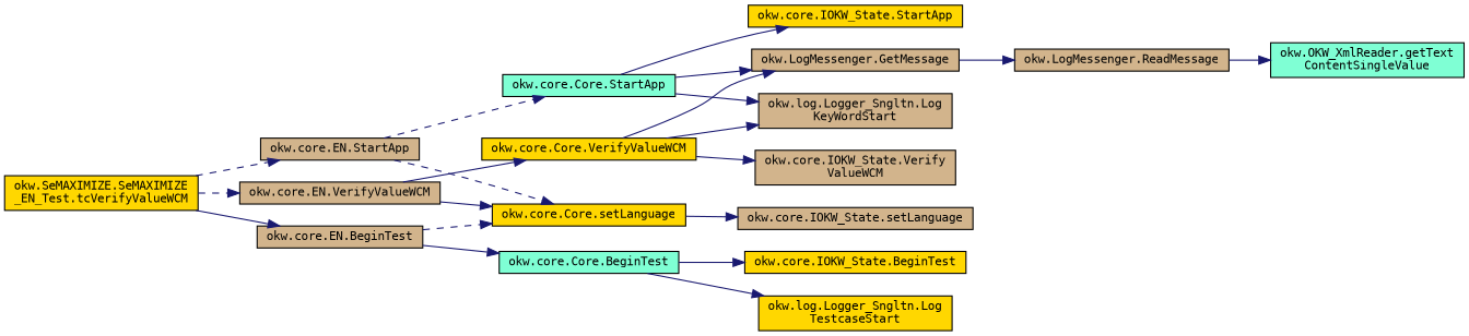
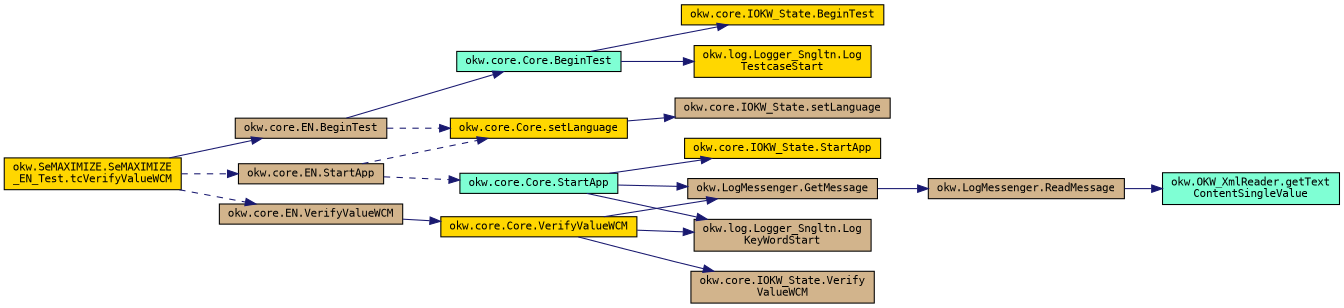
  digraph {
    fontname="DejaVu Sans Mono"
    rankdir=LR
    node [color=black fillcolor=tan fontname="DejaVu Sans Mono" fontsize=10 shape=record style=filled]
    edge [color=midnightblue fontname="DejaVu Sans Mono" fontsize=10 labelfontname=Helvetica labelfontsize=10 style=solid]
    n1 [fillcolor=gold fontcolor=black height=0.2 label="okw.SeMAXIMIZE.SeMAXIMIZE\l_EN_Test.tcVerifyValueWCM" width=0.4]
    n2 [height=0.2 label="okw.core.EN.BeginTest" width=0.4]
    n3 [height=0.2 label="okw.core.EN.StartApp" width=0.4]
    n4 [height=0.2 label="okw.core.EN.VerifyValueWCM" width=0.4]
    n5 [fillcolor=gold height=0.2 label="okw.core.Core.setLanguage" width=0.4]
    n6 [fillcolor=aquamarine height=0.2 label="okw.core.Core.BeginTest" width=0.4]
    n7 [fillcolor=aquamarine height=0.2 label="okw.core.Core.StartApp" width=0.4]
    n8 [fillcolor=gold height=0.2 label="okw.core.Core.VerifyValueWCM" width=0.4]
    n9 [height=0.2 label="okw.core.IOKW_State.setLanguage" width=0.4]
    n10 [fillcolor=gold height=0.2 label="okw.log.Logger_Sngltn.Log\lTestcaseStart" width=0.4]
    n11 [fillcolor=gold height=0.2 label="okw.core.IOKW_State.BeginTest" width=0.4]
    n12 [height=0.2 label="okw.log.Logger_Sngltn.Log\lKeyWordStart" width=0.4]
    n13 [height=0.2 label="okw.LogMessenger.GetMessage" width=0.4]
    n14 [fillcolor=gold height=0.2 label="okw.core.IOKW_State.StartApp" width=0.4]
    n15 [height=0.2 label="okw.LogMessenger.ReadMessage" width=0.4]
    n16 [fillcolor=aquamarine height=0.2 label="okw.OKW_XmlReader.getText\lContentSingleValue" width=0.4]
    n17 [height=0.2 label="okw.core.IOKW_State.Verify\lValueWCM" width=0.4]
    n1 -> n2
    n1 -> n3 [style=dashed]
    n1 -> n4 [style=dashed]
    n2 -> n5 [style=dashed]
    n2 -> n6
    n3 -> n5 [style=dashed]
    n3 -> n7 [style=dashed]
-   n4 -> n5
    n4 -> n8
    n5 -> n9
    n6 -> n10
    n6 -> n11
    n7 -> n12
    n7 -> n13
    n7 -> n14
    n8 -> n12
    n8 -> n13
    n8 -> n17
    n13 -> n15
    n15 -> n16
  }
